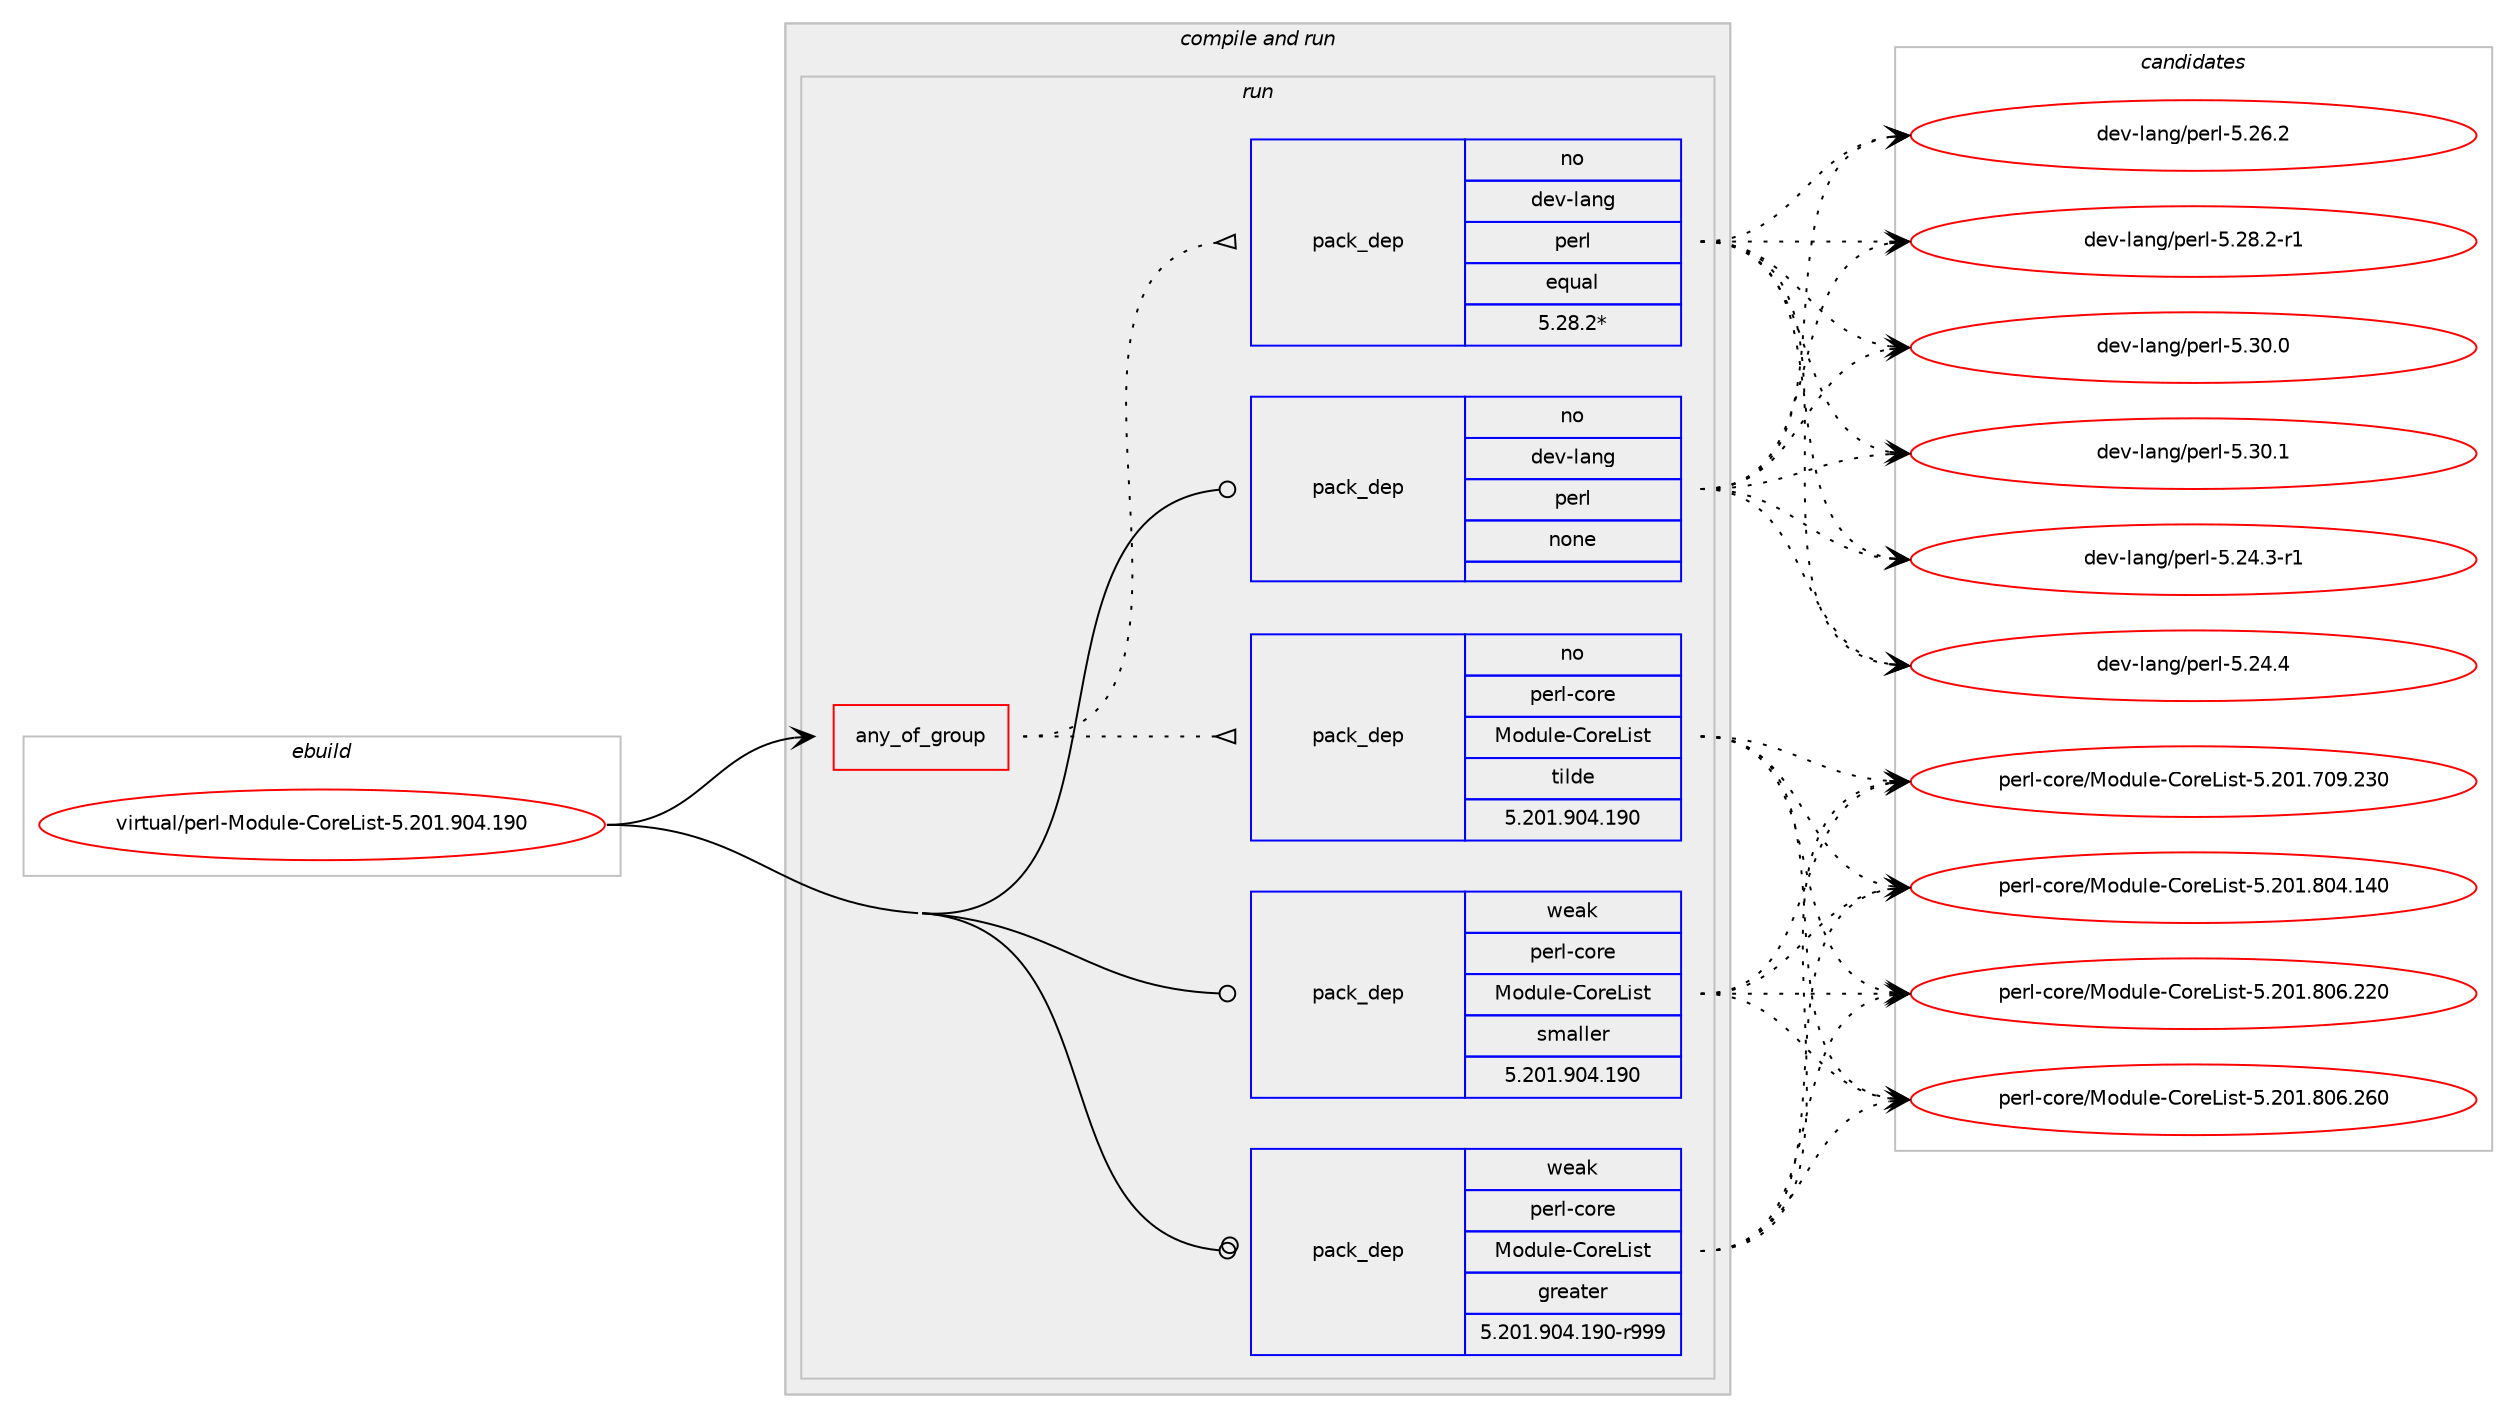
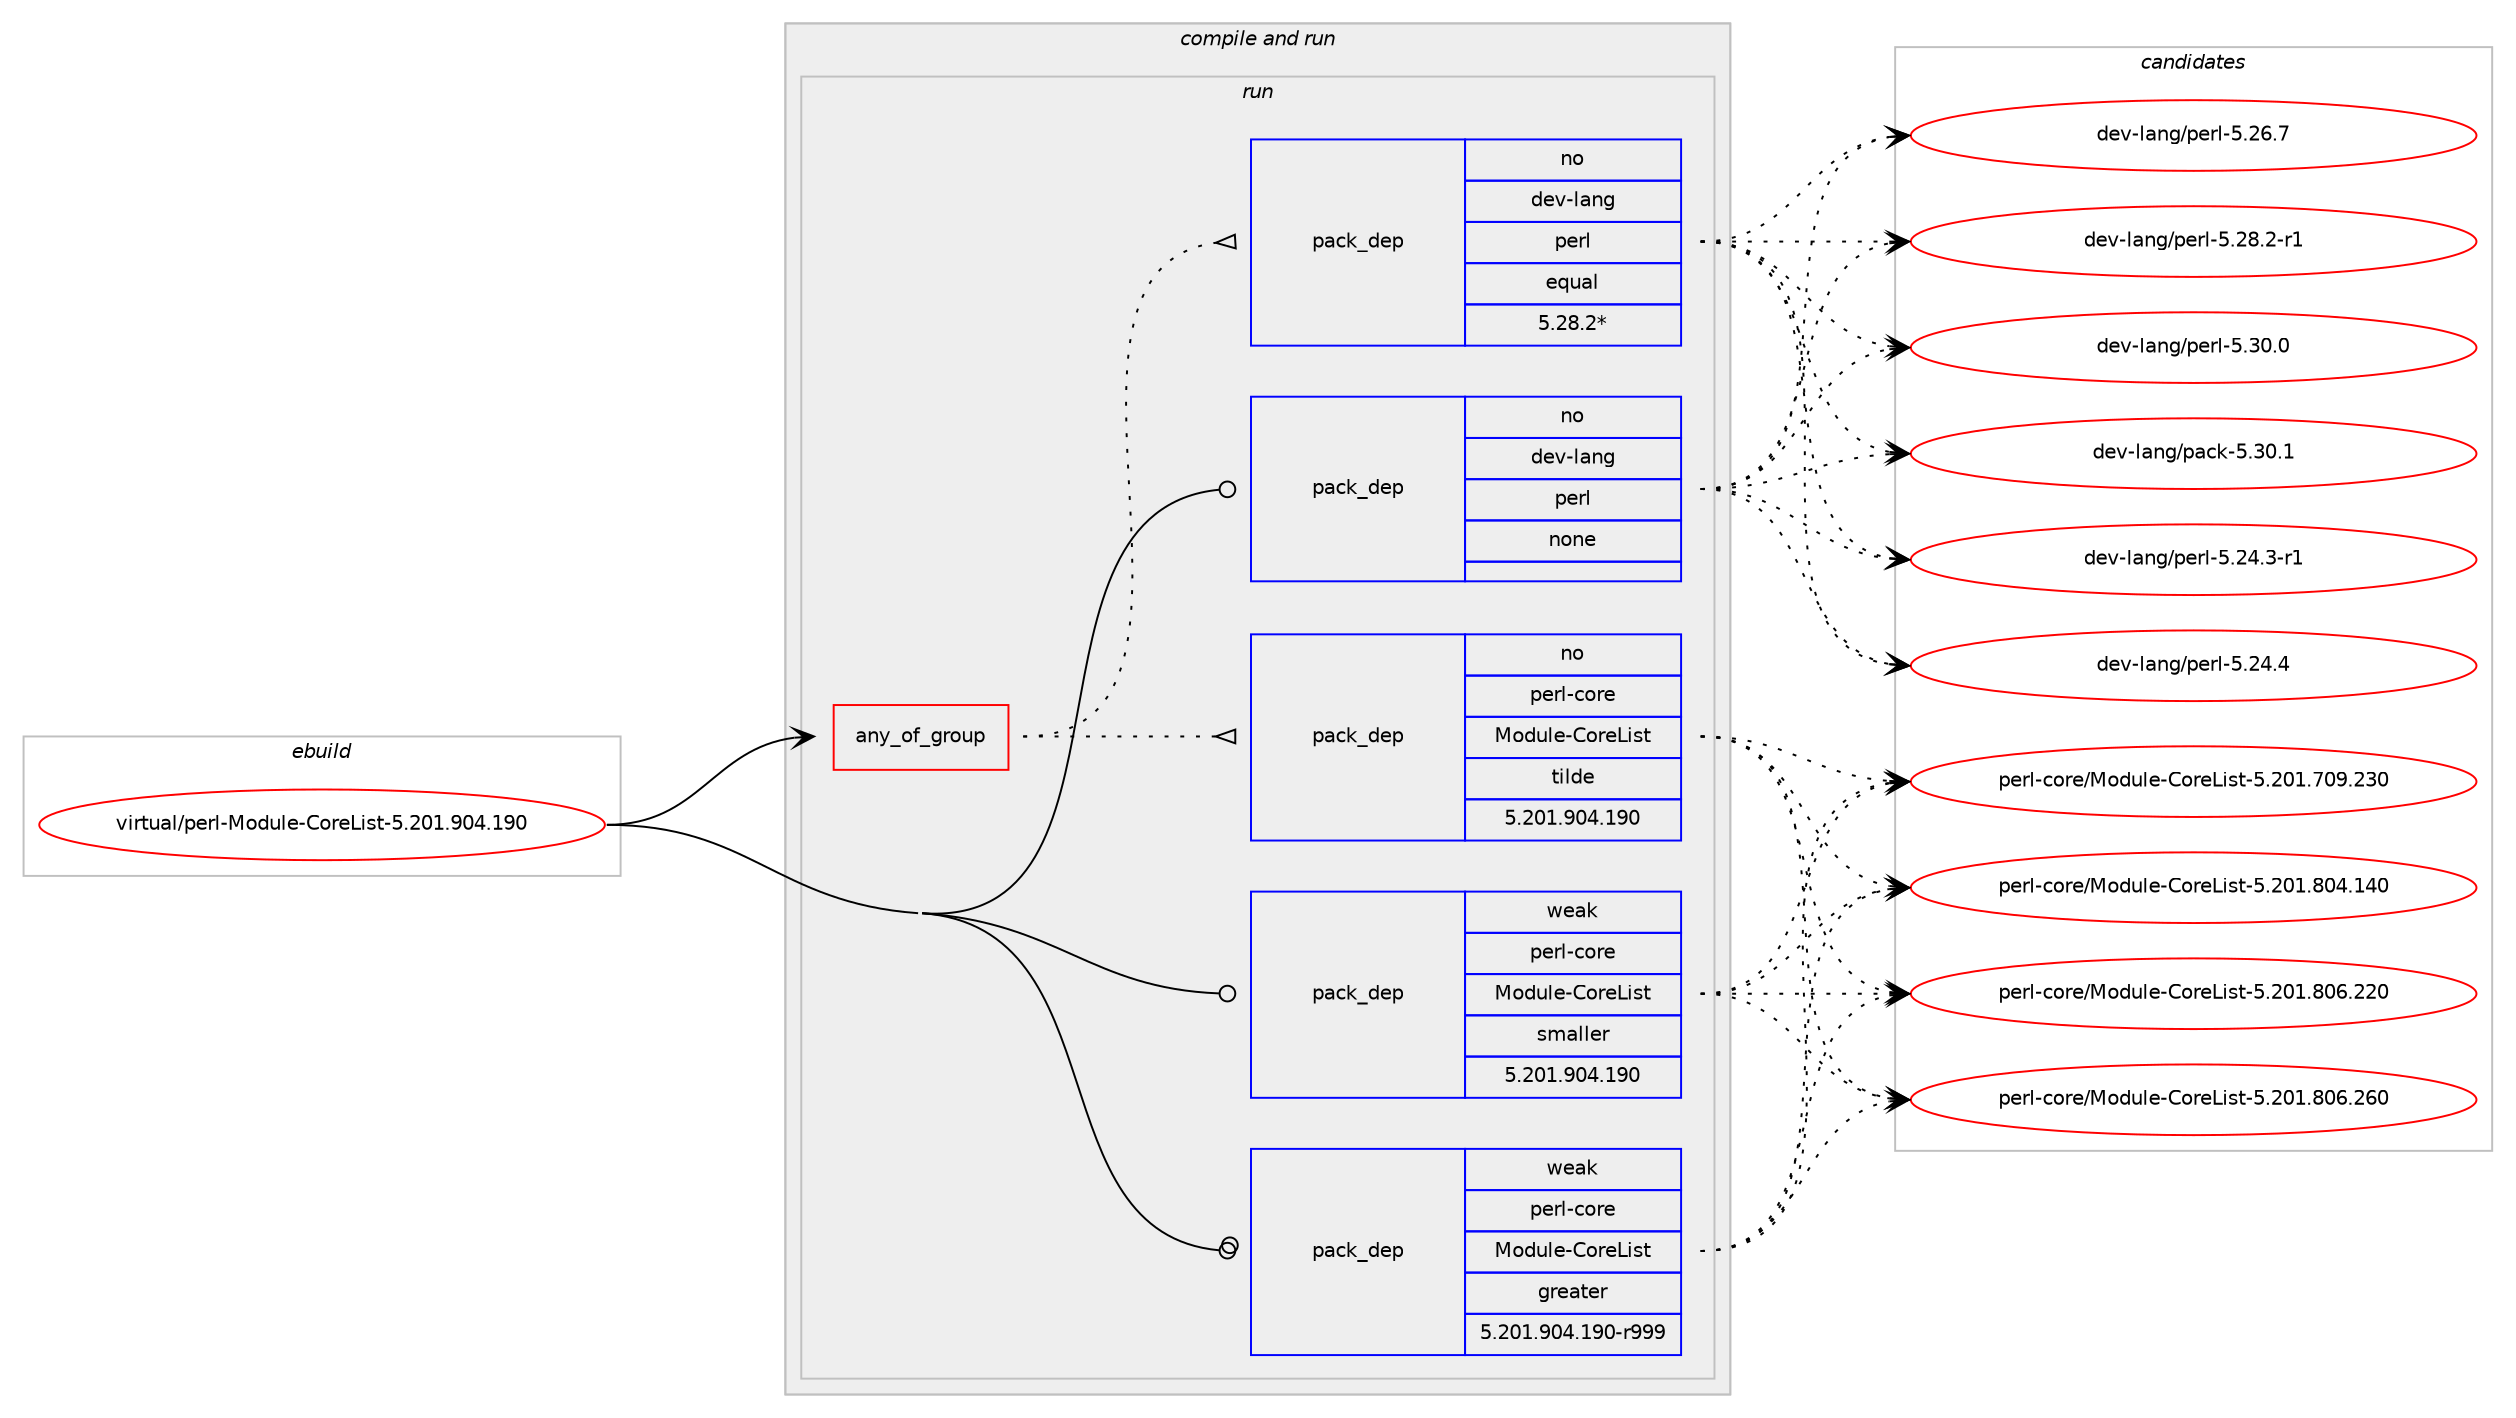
  digraph {
    compound=true
    concentrate=true
    fontname=Helvetica
    fontsize=10
    newrank=true
    rankdir=LR
    ranksep=1.5
    node [color=red fontname=Helvetica fontsize=10]
    edge [arrowhead=vee headport=w style=dotted tailport=e weight=100]
    n1 [label="virtual/perl-Module-CoreList-5.201.904.190" width=4]
    n2 [color=blue label=<<TABLE BORDER="0" CELLBORDER="1" CELLSPACING="0" CELLPADDING="4" WIDTH="220"><TR><TD ROWSPAN="6" CELLPADDING="30">pack_dep</TD></TR><TR><TD WIDTH="110">no</TD></TR><TR><TD>dev-lang</TD></TR><TR><TD>perl</TD></TR><TR><TD>equal</TD></TR><TR><TD>5.28.2*</TD></TR></TABLE>> shape=none]
    n3 [color=blue label=<<TABLE BORDER="0" CELLBORDER="1" CELLSPACING="0" CELLPADDING="4" WIDTH="220"><TR><TD ROWSPAN="6" CELLPADDING="30">pack_dep</TD></TR><TR><TD WIDTH="110">no</TD></TR><TR><TD>perl-core</TD></TR><TR><TD>Module-CoreList</TD></TR><TR><TD>tilde</TD></TR><TR><TD>5.201.904.190</TD></TR></TABLE>> shape=none]
    n4 [label=<<TABLE BORDER="0" CELLBORDER="1" CELLSPACING="0" CELLPADDING="4"><TR><TD CELLPADDING="10">any_of_group</TD></TR></TABLE>> shape=none]
    n5 [color=blue label=<<TABLE BORDER="0" CELLBORDER="1" CELLSPACING="0" CELLPADDING="4" WIDTH="220"><TR><TD ROWSPAN="6" CELLPADDING="30">pack_dep</TD></TR><TR><TD WIDTH="110">no</TD></TR><TR><TD>dev-lang</TD></TR><TR><TD>perl</TD></TR><TR><TD>none</TD></TR><TR><TD></TD></TR></TABLE>> shape=none]
    n6 [color=blue label=<<TABLE BORDER="0" CELLBORDER="1" CELLSPACING="0" CELLPADDING="4" WIDTH="220"><TR><TD ROWSPAN="6" CELLPADDING="30">pack_dep</TD></TR><TR><TD WIDTH="110">weak</TD></TR><TR><TD>perl-core</TD></TR><TR><TD>Module-CoreList</TD></TR><TR><TD>greater</TD></TR><TR><TD>5.201.904.190-r999</TD></TR></TABLE>> shape=none]
    n7 [color=blue label=<<TABLE BORDER="0" CELLBORDER="1" CELLSPACING="0" CELLPADDING="4" WIDTH="220"><TR><TD ROWSPAN="6" CELLPADDING="30">pack_dep</TD></TR><TR><TD WIDTH="110">weak</TD></TR><TR><TD>perl-core</TD></TR><TR><TD>Module-CoreList</TD></TR><TR><TD>smaller</TD></TR><TR><TD>5.201.904.190</TD></TR></TABLE>> shape=none]
    n8 [label="dev-lang/perl-5.24.3-r1" width=4]
    n9 [label="dev-lang/perl-5.24.4" width=4]
-   n10 [label="dev-lang/perl-5.26.2" width=4]
+   n10 [label="dev-lang/perl-5.26.7" width=4]
    n11 [label="dev-lang/perl-5.28.2-r1" width=4]
    n12 [label="dev-lang/perl-5.30.0" width=4]
-   n13 [label="dev-lang/perl-5.30.1" width=4]
+   n13 [label="dev-lang/pack-5.30.1" width=4]
    n14 [label="perl-core/Module-CoreList-5.201.709.230" width=4]
    n15 [label="perl-core/Module-CoreList-5.201.804.140" width=4]
    n16 [label="perl-core/Module-CoreList-5.201.806.220" width=4]
    n17 [label="perl-core/Module-CoreList-5.201.806.260" width=4]
    subgraph cluster_1 {
      color=gray
      label=<<i>ebuild</i>>
      rank=same
      n1
    }
    subgraph cluster_2 {
      color=gray
      label=<<i>dependencies</i>>
      subgraph cluster_3 {
        color=gray
        fillcolor="#eeeeee"
        label=<<i>compile</i>>
        style=filled
      }
      subgraph cluster_4 {
        color=gray
        fillcolor="#eeeeee"
        label=<<i>compile and run</i>>
        style=filled
      }
      subgraph cluster_5 {
        color=gray
        fillcolor="#eeeeee"
        label=<<i>run</i>>
        style=filled
        subgraph sub_6 {
          color=gray
          fillcolor="#eeeeee"
          label=<<i>run</i>>
          style=filled
          n4
          subgraph sub_7 {
            color=gray
            fillcolor="#eeeeee"
            label=<<i>run</i>>
            style=filled
            n2
          }
          subgraph sub_8 {
            color=gray
            fillcolor="#eeeeee"
            label=<<i>run</i>>
            style=filled
            n3
          }
        }
        subgraph sub_9 {
          color=gray
          fillcolor="#eeeeee"
          label=<<i>run</i>>
          style=filled
          n5
        }
        subgraph sub_10 {
          color=gray
          fillcolor="#eeeeee"
          label=<<i>run</i>>
          style=filled
          n6
        }
        subgraph sub_11 {
          color=gray
          fillcolor="#eeeeee"
          label=<<i>run</i>>
          style=filled
          n7
        }
      }
    }
    subgraph cluster_12 {
      color=gray
      label=<<i>candidates</i>>
      rank=same
      subgraph sub_13 {
        color=black
        label=<<i>candidates</i>>
        nodesep=1
        rank=same
        n8
        n9
        n10
        n11
        n12
        n13
      }
      subgraph sub_14 {
        color=black
        label=<<i>candidates</i>>
        nodesep=1
        rank=same
        n14
        n15
        n16
        n17
      }
      subgraph sub_15 {
        color=black
        label=<<i>candidates</i>>
        nodesep=1
        rank=same
        n8
        n9
        n10
        n11
        n12
        n13
      }
      subgraph sub_16 {
        color=black
        label=<<i>candidates</i>>
        nodesep=1
        rank=same
        n14
        n15
        n16
        n17
      }
      subgraph sub_17 {
        color=black
        label=<<i>candidates</i>>
        nodesep=1
        rank=same
        n14
        n15
        n16
        n17
      }
    }
    n1 -> n4 [style=solid weight=20]
    n1 -> n5 [arrowhead=odot style=solid weight=20]
    n1 -> n6 [arrowhead=odot style=solid weight=20]
    n1 -> n7 [arrowhead=odot style=solid weight=20]
    n2 -> n8
    n2 -> n9
    n2 -> n10
    n2 -> n11
    n2 -> n12
    n2 -> n13
    n3 -> n14
    n3 -> n15
    n3 -> n16
    n3 -> n17
    n4 -> n2 [arrowhead=oinv weight=20]
    n4 -> n3 [arrowhead=oinv weight=20]
    n5 -> n8
    n5 -> n9
    n5 -> n10
    n5 -> n11
    n5 -> n12
    n5 -> n13
    n6 -> n14
    n6 -> n15
    n6 -> n16
    n6 -> n17
    n7 -> n14
    n7 -> n15
    n7 -> n16
    n7 -> n17
  }
